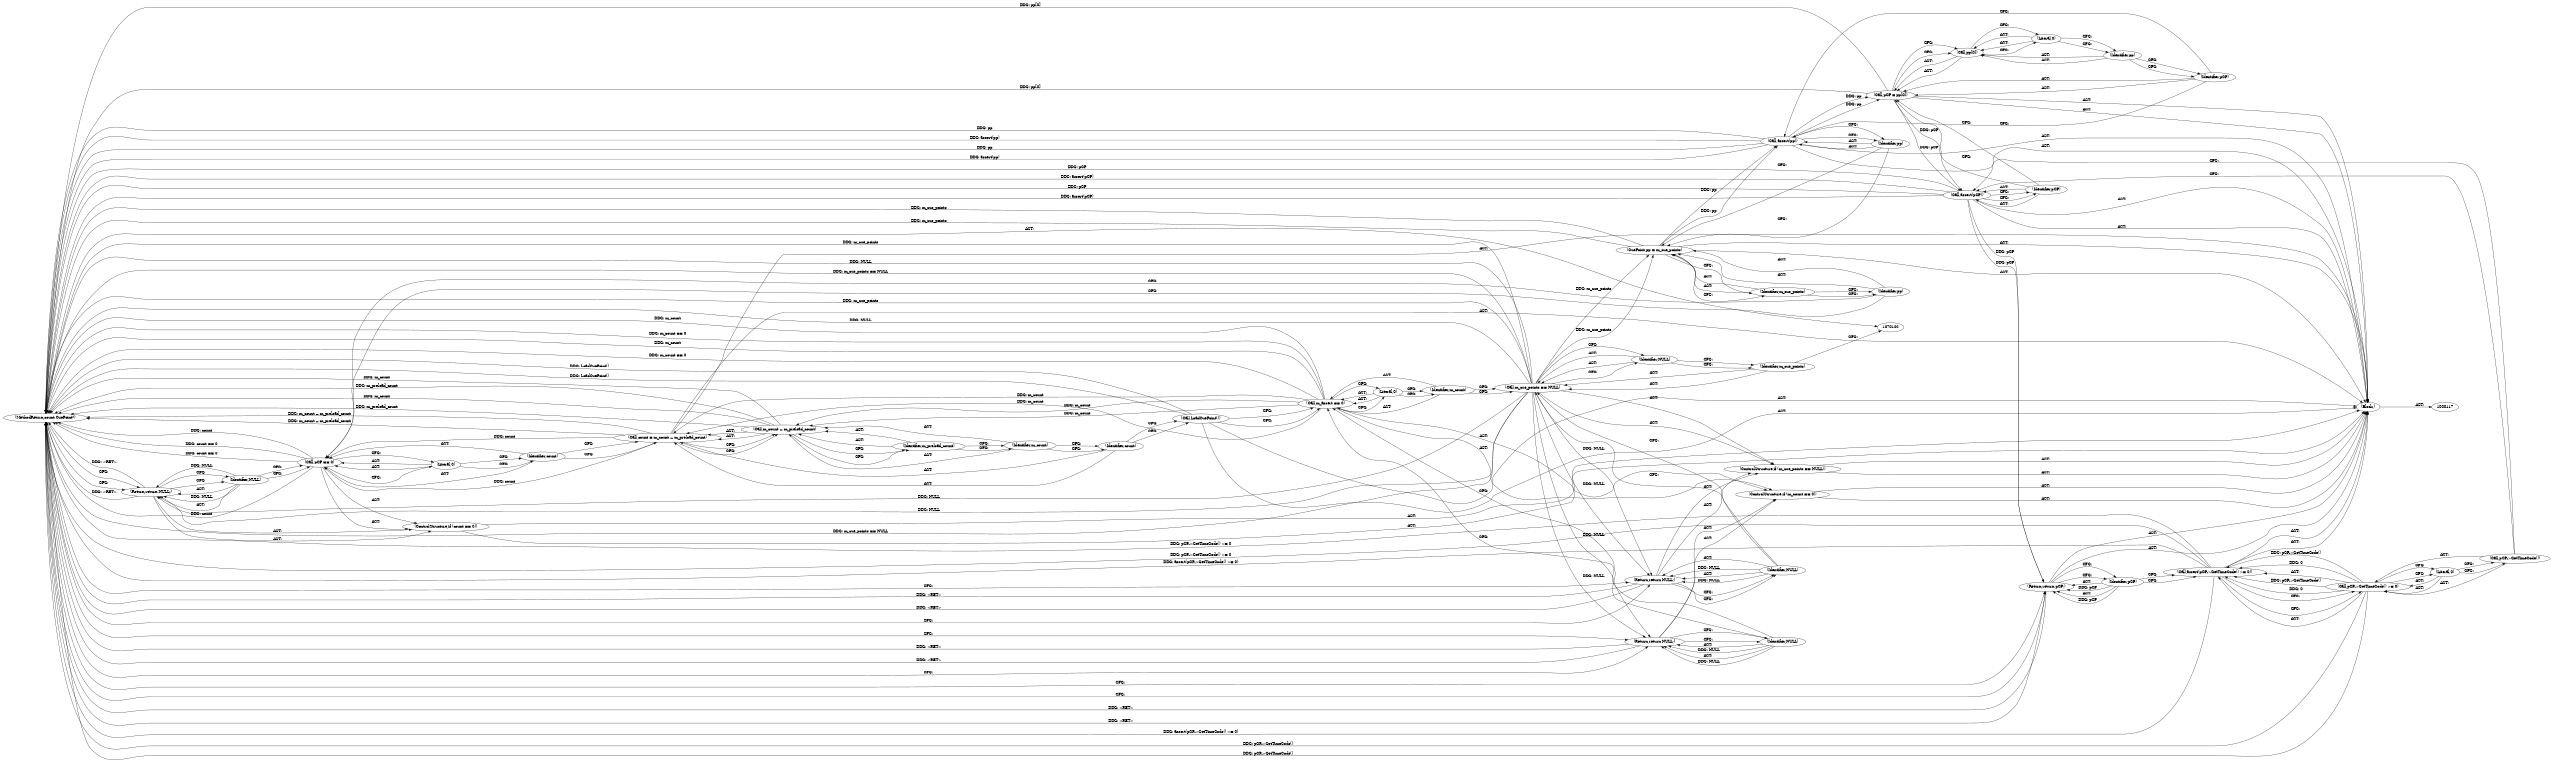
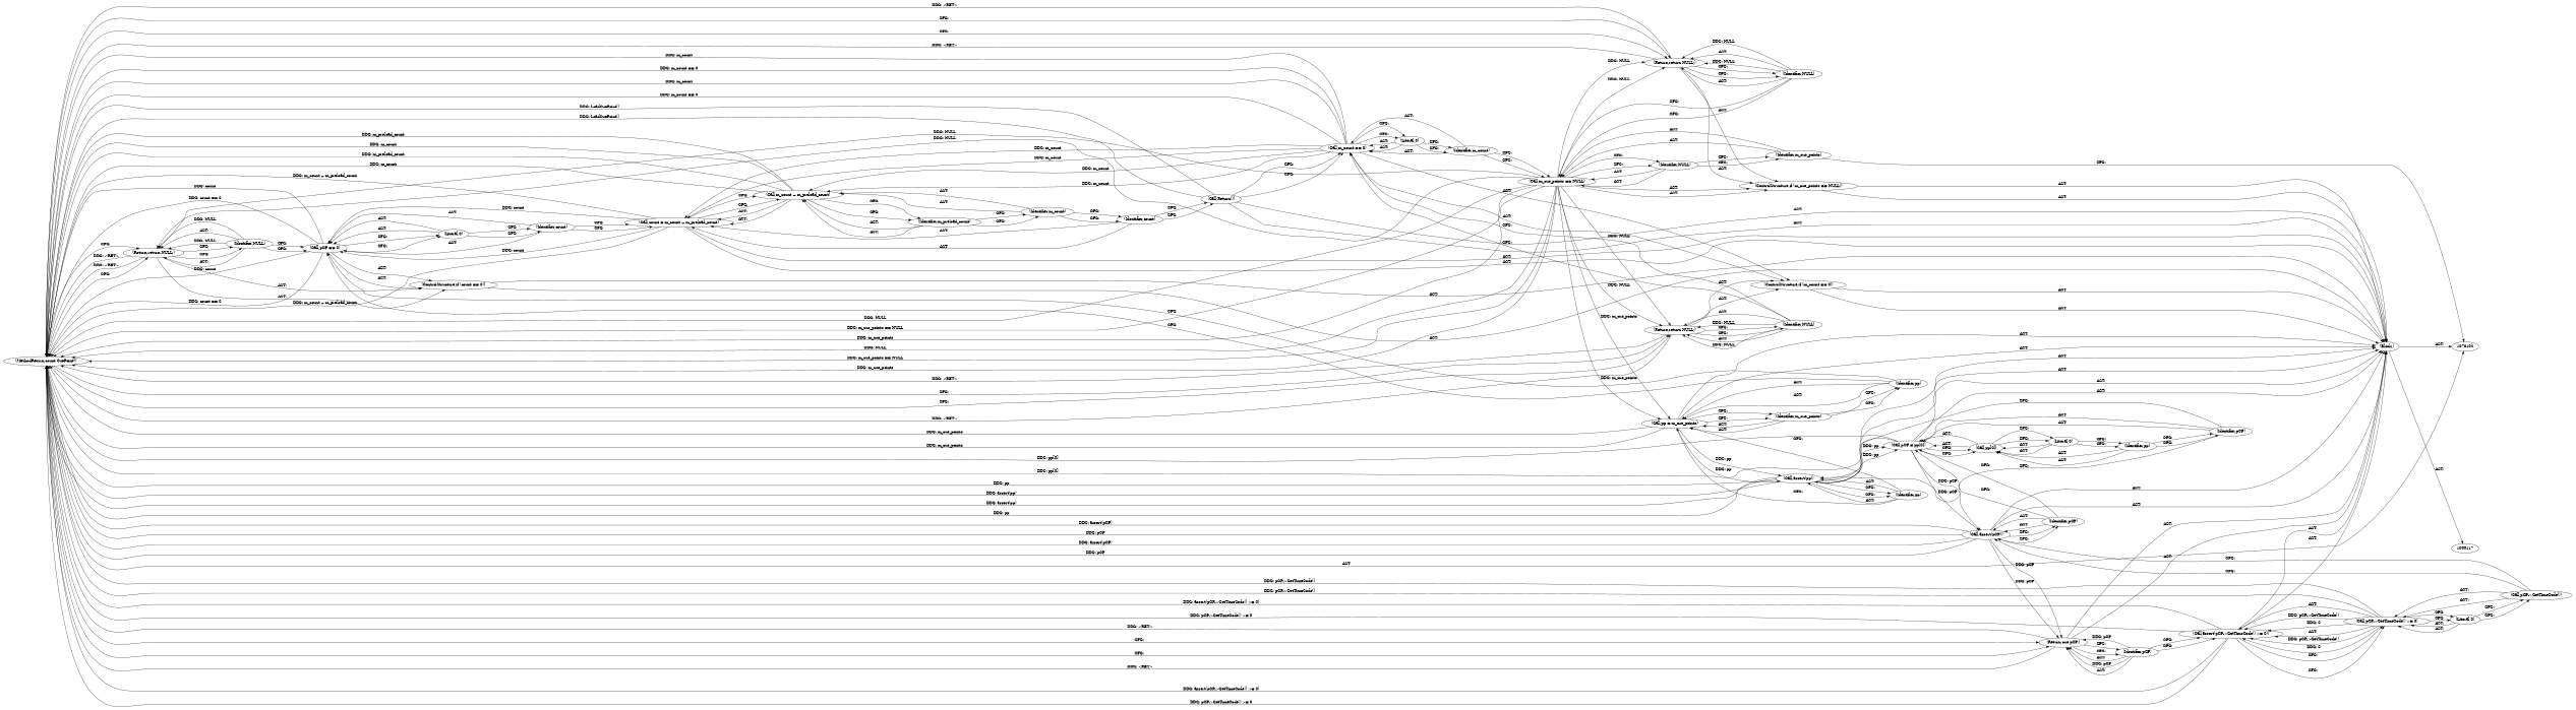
  digraph {
    rankdir=LR
    n1 [label="(MethodReturn,count CuePoint*)"]
    n2 [label="(Return,return NULL;)"]
-   n3 [label="(Return,return pCP;)"]
+   n3 [label="(Return,cue pCP;)"]
    n4 [label="(Return,return NULL;)"]
    n5 [label="(Return,return NULL;)"]
    n6 [label=1070102]
    n7 [label="(ControlStructure,if (count == 0))"]
    n8 [label="(Identifier,NULL)"]
    n9 [label="(Block,)"]
    n10 [label="(Identifier,pCP)"]
    n11 [label="(ControlStructure,if (m_cue_points == NULL))"]
    n12 [label="(Identifier,NULL)"]
    n13 [label="(ControlStructure,if (m_count == 0))"]
    n14 [label="(Identifier,NULL)"]
    n15 [label="(Call,count = m_count + m_preload_count)"]
    n16 [label="(Call,m_count + m_preload_count)"]
    n17 [label="(Call,pCP == 0)"]
    n18 [label="(Identifier,m_preload_count)"]
    n19 [label="(Literal,0)"]
    1000117
    n21 [label="(Identifier,count)"]
-   n22 [label="(Call,LoadCuePoint())"]
-   n23 [label="(Call,m_assert == 0)"]
+   n22 [label="(Call,Return())"]
+   n23 [label="(Call,m_count == 0)"]
    n24 [label="(Identifier,m_count)"]
    n25 [label="(Identifier,count)"]
-   n26 [label="(CuePoint,pp = m_cue_points)"]
+   n26 [label="(Call,pp = m_cue_points)"]
    n27 [label="(Identifier,m_cue_points)"]
    n28 [label="(Call,assert(pp))"]
    n29 [label="(Identifier,pp)"]
    n30 [label="(Identifier,pp)"]
    n31 [label="(Call,pCP = pp[0])"]
    n32 [label="(Call,pp[0])"]
    n33 [label="(Call,assert(pCP))"]
    n34 [label="(Literal,0)"]
    n35 [label="(Identifier,pCP)"]
    n36 [label="(Identifier,pCP)"]
    n37 [label="(Identifier,pp)"]
    n38 [label="(Call,pCP->GetTimeCode() >= 0)"]
    n39 [label="(Literal,0)"]
    n40 [label="(Call,assert(pCP->GetTimeCode() >= 0))"]
    n41 [label="(Call,pCP->GetTimeCode())"]
    n42 [label="(Identifier,NULL)"]
    n43 [label="(Call,m_cue_points == NULL)"]
    n44 [label="(Identifier,m_cue_points)"]
    n45 [label="(Literal,0)"]
    n46 [label="(Identifier,m_count)"]
    n1 -> n2 [label="CFG: "]
    n1 -> n2 [label="CFG: "]
    n1 -> n3 [label="CFG: "]
    n1 -> n3 [label="CFG: "]
    n1 -> n4 [label="CFG: "]
    n1 -> n4 [label="CFG: "]
    n1 -> n5 [label="CFG: "]
    n1 -> n5 [label="CFG: "]
    n1 -> n6 [label="AST: "]
    n2 -> n1 [label="DDG: <RET>"]
    n2 -> n1 [label="DDG: <RET>"]
    n2 -> n7 [label="AST: "]
    n2 -> n7 [label="AST: "]
    n2 -> n8 [label="CFG: "]
    n2 -> n8 [label="CFG: "]
    n3 -> n1 [label="DDG: <RET>"]
    n3 -> n1 [label="DDG: <RET>"]
    n3 -> n9 [label="AST: "]
    n3 -> n9 [label="AST: "]
    n3 -> n10 [label="CFG: "]
    n3 -> n10 [label="CFG: "]
    n4 -> n1 [label="DDG: <RET>"]
    n4 -> n1 [label="DDG: <RET>"]
    n4 -> n11 [label="AST: "]
    n4 -> n11 [label="AST: "]
    n4 -> n12 [label="CFG: "]
    n4 -> n12 [label="CFG: "]
    n5 -> n1 [label="DDG: <RET>"]
    n5 -> n1 [label="DDG: <RET>"]
    n5 -> n13 [label="AST: "]
    n5 -> n13 [label="AST: "]
    n5 -> n14 [label="CFG: "]
    n5 -> n14 [label="CFG: "]
    n7 -> n9 [label="AST: "]
    n7 -> n9 [label="AST: "]
    n8 -> n2 [label="AST: "]
    n8 -> n2 [label="DDG: NULL"]
    n8 -> n2 [label="AST: "]
    n8 -> n2 [label="DDG: NULL"]
    n8 -> n17 [label="CFG: "]
    n8 -> n17 [label="CFG: "]
+   n9 -> n6 [label="AST: "]
    n9 -> 1000117 [label="AST: "]
    n10 -> n3 [label="AST: "]
    n10 -> n3 [label="DDG: pCP"]
    n10 -> n3 [label="AST: "]
    n10 -> n3 [label="DDG: pCP"]
    n10 -> n40 [label="CFG: "]
    n10 -> n40 [label="CFG: "]
    n11 -> n9 [label="AST: "]
    n11 -> n9 [label="AST: "]
    n12 -> n4 [label="AST: "]
    n12 -> n4 [label="DDG: NULL"]
    n12 -> n4 [label="AST: "]
    n12 -> n4 [label="DDG: NULL"]
    n12 -> n43 [label="CFG: "]
    n12 -> n43 [label="CFG: "]
    n13 -> n9 [label="AST: "]
    n13 -> n9 [label="AST: "]
    n14 -> n5 [label="AST: "]
    n14 -> n5 [label="DDG: NULL"]
    n14 -> n5 [label="AST: "]
    n14 -> n5 [label="DDG: NULL"]
    n14 -> n23 [label="CFG: "]
    n14 -> n23 [label="CFG: "]
    n15 -> n1 [label="DDG: m_count + m_preload_count"]
    n15 -> n1 [label="DDG: m_count + m_preload_count"]
    n15 -> n9 [label="AST: "]
    n15 -> n9 [label="AST: "]
    n15 -> n16 [label="CFG: "]
    n15 -> n16 [label="CFG: "]
    n15 -> n17 [label="DDG: count"]
    n15 -> n17 [label="DDG: count"]
    n16 -> n1 [label="DDG: m_count"]
    n16 -> n1 [label="DDG: m_preload_count"]
    n16 -> n1 [label="DDG: m_count"]
    n16 -> n1 [label="DDG: m_preload_count"]
    n16 -> n15 [label="AST: "]
    n16 -> n15 [label="AST: "]
    n16 -> n18 [label="CFG: "]
    n16 -> n18 [label="CFG: "]
    n17 -> n1 [label="DDG: count"]
    n17 -> n1 [label="DDG: count == 0"]
    n17 -> n1 [label="DDG: count"]
    n17 -> n1 [label="DDG: count == 0"]
    n17 -> n7 [label="AST: "]
    n17 -> n7 [label="AST: "]
    n17 -> n19 [label="CFG: "]
    n17 -> n19 [label="CFG: "]
    n18 -> n16 [label="AST: "]
    n18 -> n16 [label="AST: "]
    n18 -> n24 [label="CFG: "]
    n18 -> n24 [label="CFG: "]
    n19 -> n17 [label="AST: "]
    n19 -> n17 [label="AST: "]
    n19 -> n25 [label="CFG: "]
    n19 -> n25 [label="CFG: "]
    n21 -> n15 [label="AST: "]
    n21 -> n15 [label="AST: "]
    n21 -> n22 [label="CFG: "]
    n21 -> n22 [label="CFG: "]
    n22 -> n1 [label="DDG: LoadCuePoint()"]
    n22 -> n1 [label="DDG: LoadCuePoint()"]
    n22 -> n9 [label="AST: "]
    n22 -> n9 [label="AST: "]
    n22 -> n23 [label="CFG: "]
    n22 -> n23 [label="CFG: "]
    n23 -> n1 [label="DDG: m_count"]
    n23 -> n1 [label="DDG: m_count == 0"]
    n23 -> n1 [label="DDG: m_count"]
    n23 -> n1 [label="DDG: m_count == 0"]
    n23 -> n13 [label="AST: "]
    n23 -> n13 [label="AST: "]
    n23 -> n15 [label="DDG: m_count"]
    n23 -> n15 [label="DDG: m_count"]
    n23 -> n16 [label="DDG: m_count"]
    n23 -> n16 [label="DDG: m_count"]
    n23 -> n45 [label="CFG: "]
    n23 -> n45 [label="CFG: "]
    n24 -> n16 [label="AST: "]
    n24 -> n16 [label="AST: "]
    n24 -> n21 [label="CFG: "]
    n24 -> n21 [label="CFG: "]
    n25 -> n15 [label="CFG: "]
    n25 -> n15 [label="CFG: "]
    n25 -> n17 [label="AST: "]
    n25 -> n17 [label="AST: "]
    n26 -> n1 [label="DDG: m_cue_points"]
    n26 -> n1 [label="DDG: m_cue_points"]
    n26 -> n9 [label="AST: "]
    n26 -> n9 [label="AST: "]
    n26 -> n27 [label="CFG: "]
    n26 -> n27 [label="CFG: "]
    n26 -> n28 [label="DDG: pp"]
    n26 -> n28 [label="DDG: pp"]
    n27 -> n26 [label="AST: "]
    n27 -> n26 [label="AST: "]
    n27 -> n29 [label="CFG: "]
    n27 -> n29 [label="CFG: "]
    n28 -> n1 [label="DDG: assert(pp)"]
    n28 -> n1 [label="DDG: pp"]
    n28 -> n1 [label="DDG: assert(pp)"]
    n28 -> n1 [label="DDG: pp"]
    n28 -> n9 [label="AST: "]
    n28 -> n9 [label="AST: "]
    n28 -> n30 [label="CFG: "]
    n28 -> n30 [label="CFG: "]
    n28 -> n31 [label="DDG: pp"]
    n28 -> n31 [label="DDG: pp"]
    n29 -> n17 [label="CFG: "]
    n29 -> n17 [label="CFG: "]
    n29 -> n26 [label="AST: "]
    n29 -> n26 [label="AST: "]
    n30 -> n26 [label="CFG: "]
    n30 -> n26 [label="CFG: "]
    n30 -> n28 [label="AST: "]
    n30 -> n28 [label="AST: "]
    n31 -> n1 [label="DDG: pp[0]"]
    n31 -> n1 [label="DDG: pp[0]"]
    n31 -> n9 [label="AST: "]
    n31 -> n9 [label="AST: "]
    n31 -> n32 [label="CFG: "]
    n31 -> n32 [label="CFG: "]
    n31 -> n33 [label="DDG: pCP"]
    n31 -> n33 [label="DDG: pCP"]
    n32 -> n31 [label="AST: "]
    n32 -> n31 [label="AST: "]
    n32 -> n34 [label="CFG: "]
    n32 -> n34 [label="CFG: "]
    n33 -> n1 [label="DDG: pCP"]
    n33 -> n1 [label="DDG: assert(pCP)"]
    n33 -> n1 [label="DDG: pCP"]
    n33 -> n1 [label="DDG: assert(pCP)"]
    n33 -> n3 [label="DDG: pCP"]
    n33 -> n3 [label="DDG: pCP"]
    n33 -> n9 [label="AST: "]
    n33 -> n9 [label="AST: "]
    n33 -> n35 [label="CFG: "]
    n33 -> n35 [label="CFG: "]
    n34 -> n32 [label="AST: "]
    n34 -> n32 [label="AST: "]
    n34 -> n37 [label="CFG: "]
    n34 -> n37 [label="CFG: "]
    n35 -> n31 [label="CFG: "]
    n35 -> n31 [label="CFG: "]
    n35 -> n33 [label="AST: "]
    n35 -> n33 [label="AST: "]
    n36 -> n28 [label="CFG: "]
    n36 -> n28 [label="CFG: "]
    n36 -> n31 [label="AST: "]
    n36 -> n31 [label="AST: "]
    n37 -> n32 [label="AST: "]
    n37 -> n32 [label="AST: "]
    n37 -> n36 [label="CFG: "]
    n37 -> n36 [label="CFG: "]
    n38 -> n1 [label="DDG: pCP->GetTimeCode()"]
    n38 -> n1 [label="DDG: pCP->GetTimeCode()"]
    n38 -> n39 [label="CFG: "]
    n38 -> n39 [label="CFG: "]
    n38 -> n40 [label="AST: "]
    n38 -> n40 [label="DDG: pCP->GetTimeCode()"]
    n38 -> n40 [label="DDG: 0"]
    n38 -> n40 [label="AST: "]
    n38 -> n40 [label="DDG: pCP->GetTimeCode()"]
    n38 -> n40 [label="DDG: 0"]
    n39 -> n38 [label="AST: "]
    n39 -> n38 [label="AST: "]
    n39 -> n41 [label="CFG: "]
    n39 -> n41 [label="CFG: "]
    n40 -> n1 [label="DDG: pCP->GetTimeCode() >= 0"]
    n40 -> n1 [label="DDG: assert(pCP->GetTimeCode() >= 0)"]
    n40 -> n1 [label="DDG: pCP->GetTimeCode() >= 0"]
    n40 -> n1 [label="DDG: assert(pCP->GetTimeCode() >= 0)"]
    n40 -> n9 [label="AST: "]
    n40 -> n9 [label="AST: "]
    n40 -> n38 [label="CFG: "]
    n40 -> n38 [label="CFG: "]
    n41 -> n33 [label="CFG: "]
    n41 -> n33 [label="CFG: "]
    n41 -> n38 [label="AST: "]
    n41 -> n38 [label="AST: "]
    n42 -> n43 [label="AST: "]
    n42 -> n43 [label="AST: "]
    n42 -> n44 [label="CFG: "]
    n42 -> n44 [label="CFG: "]
    n43 -> n1 [label="DDG: NULL"]
    n43 -> n1 [label="DDG: m_cue_points == NULL"]
    n43 -> n1 [label="DDG: m_cue_points"]
    n43 -> n1 [label="DDG: NULL"]
    n43 -> n1 [label="DDG: m_cue_points == NULL"]
    n43 -> n1 [label="DDG: m_cue_points"]
    n43 -> n2 [label="DDG: NULL"]
    n43 -> n2 [label="DDG: NULL"]
    n43 -> n4 [label="DDG: NULL"]
    n43 -> n4 [label="DDG: NULL"]
    n43 -> n5 [label="DDG: NULL"]
    n43 -> n5 [label="DDG: NULL"]
    n43 -> n11 [label="AST: "]
    n43 -> n11 [label="AST: "]
    n43 -> n26 [label="DDG: m_cue_points"]
    n43 -> n26 [label="DDG: m_cue_points"]
    n43 -> n42 [label="CFG: "]
    n43 -> n42 [label="CFG: "]
    n44 -> n6 [label="CFG: "]
    n44 -> n43 [label="AST: "]
    n44 -> n43 [label="AST: "]
    n45 -> n23 [label="AST: "]
    n45 -> n23 [label="AST: "]
    n45 -> n46 [label="CFG: "]
    n45 -> n46 [label="CFG: "]
    n46 -> n23 [label="AST: "]
    n46 -> n23 [label="AST: "]
    n46 -> n43 [label="CFG: "]
    n46 -> n43 [label="CFG: "]
  }
